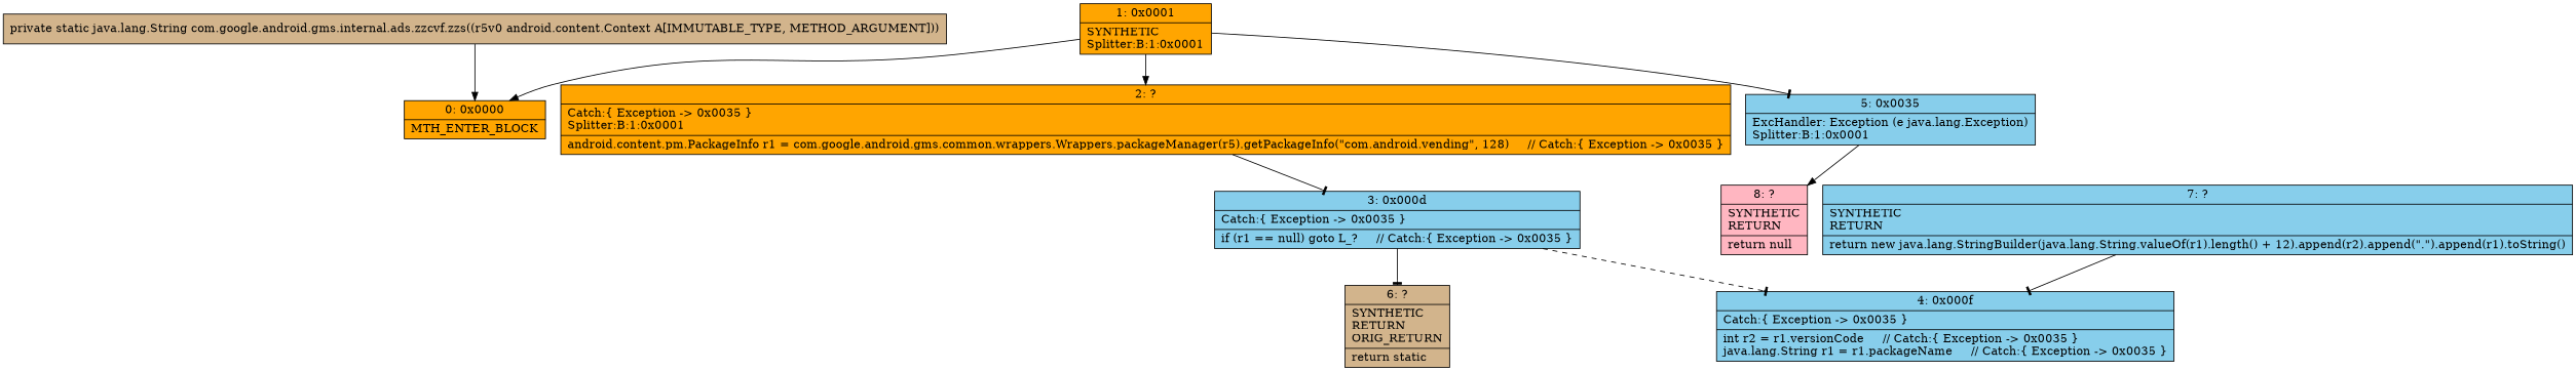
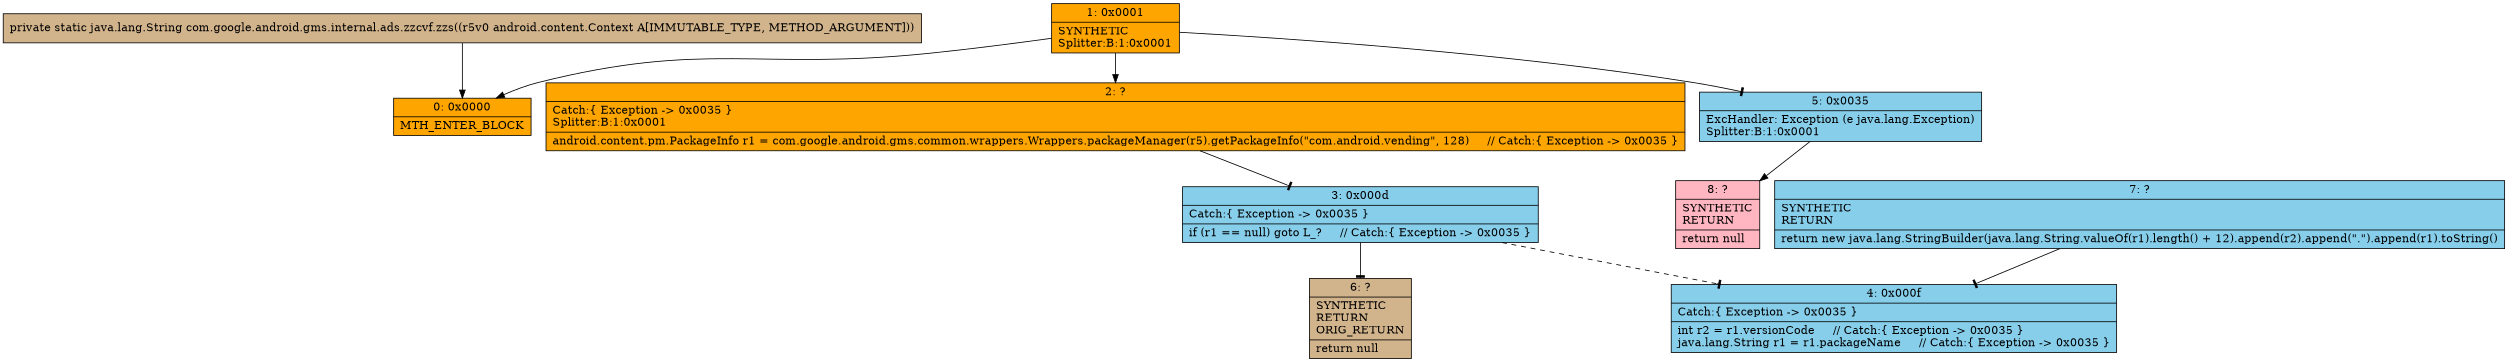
  digraph {
    node [fillcolor=skyblue shape=record style=filled]
    edge [arrowhead=tee]
    n1 [fillcolor=orange label="{0\:\ 0x0000|MTH_ENTER_BLOCK\l}"]
    n2 [fillcolor=orange label="{1\:\ 0x0001|SYNTHETIC\lSplitter:B:1:0x0001\l}"]
    n3 [fillcolor=orange label="{2\:\ ?|Catch:\{ Exception \-\> 0x0035 \}\lSplitter:B:1:0x0001\l|android.content.pm.PackageInfo r1 = com.google.android.gms.common.wrappers.Wrappers.packageManager(r5).getPackageInfo(\"com.android.vending\", 128)     \/\/ Catch:\{ Exception \-\> 0x0035 \}\l}"]
    n4 [label="{5\:\ 0x0035|ExcHandler: Exception (e java.lang.Exception)\lSplitter:B:1:0x0001\l}"]
    n5 [label="{3\:\ 0x000d|Catch:\{ Exception \-\> 0x0035 \}\l|if (r1 == null) goto L_?     \/\/ Catch:\{ Exception \-\> 0x0035 \}\l}"]
    n6 [fillcolor=lightpink label="{8\:\ ?|SYNTHETIC\lRETURN\l|return null\l}"]
    n7 [label="{4\:\ 0x000f|Catch:\{ Exception \-\> 0x0035 \}\l|int r2 = r1.versionCode     \/\/ Catch:\{ Exception \-\> 0x0035 \}\ljava.lang.String r1 = r1.packageName     \/\/ Catch:\{ Exception \-\> 0x0035 \}\l}"]
-   n8 [fillcolor=tan label="{6\:\ ?|SYNTHETIC\lRETURN\lORIG_RETURN\l|return static\l}"]
+   n8 [fillcolor=tan label="{6\:\ ?|SYNTHETIC\lRETURN\lORIG_RETURN\l|return null\l}"]
    n9 [label="{7\:\ ?|SYNTHETIC\lRETURN\l|return new java.lang.StringBuilder(java.lang.String.valueOf(r1).length() + 12).append(r2).append(\".\").append(r1).toString()\l}"]
    n10 [fillcolor=tan label="{private static java.lang.String com.google.android.gms.internal.ads.zzcvf.zzs((r5v0 android.content.Context A[IMMUTABLE_TYPE, METHOD_ARGUMENT])) }"]
    n2 -> n1 [arrowhead=normal]
    n2 -> n3 [arrowhead=normal]
    n2 -> n4
    n3 -> n5
    n4 -> n6 [arrowhead=normal]
    n5 -> n7 [style=dashed]
    n5 -> n8
    n9 -> n7
    n10 -> n1 [arrowhead=normal]
  }
